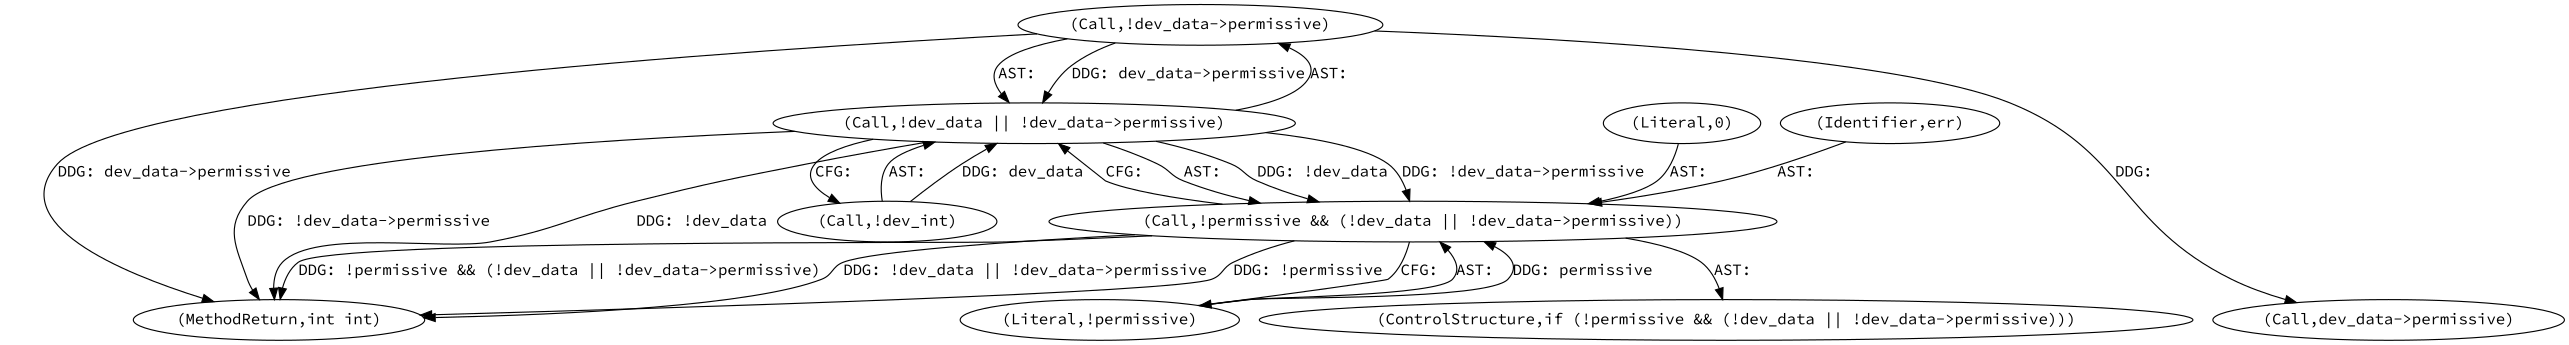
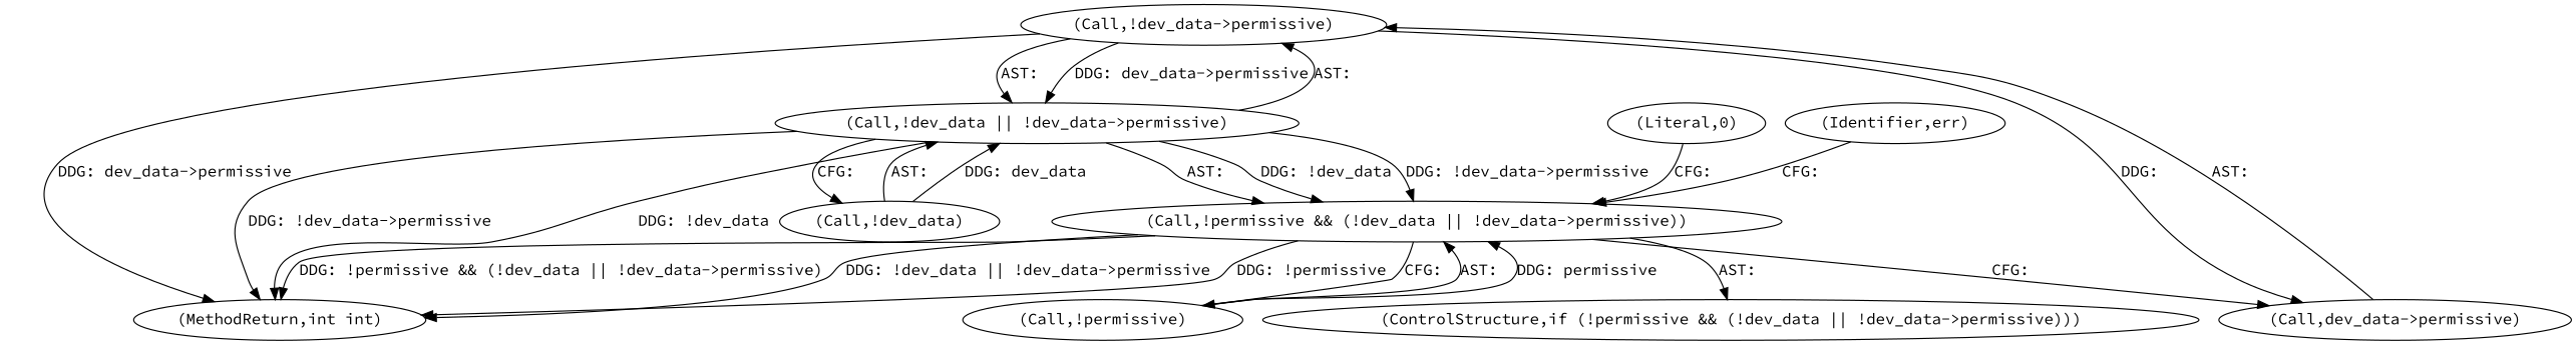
  digraph {
    fontname="Source Code Pro"
    node [fontname="Source Code Pro"]
    edge [fontname="Source Code Pro"]
    n1 [label="(Call,!dev_data->permissive)"]
    n2 [label="(Call,!dev_data || !dev_data->permissive)"]
    n3 [label="(MethodReturn,int int)"]
    n4 [label="(Call,dev_data->permissive)"]
    n5 [label="(Call,!permissive && (!dev_data || !dev_data->permissive))"]
-   n6 [label="(Call,!dev_int)"]
-   n7 [label="(Literal,!permissive)"]
+   n6 [label="(Call,!dev_data)"]
+   n7 [label="(Call,!permissive)"]
    n8 [label="(ControlStructure,if (!permissive && (!dev_data || !dev_data->permissive)))"]
    n9 [label="(Literal,0)"]
    n10 [label="(Identifier,err)"]
    n1 -> n2 [label="AST: "]
    n1 -> n2 [label="DDG: dev_data->permissive"]
    n1 -> n3 [label="DDG: dev_data->permissive"]
    n1 -> n4 [label="DDG: "]
    n2 -> n1 [label="AST: "]
    n2 -> n3 [label="DDG: !dev_data->permissive"]
    n2 -> n3 [label="DDG: !dev_data"]
    n2 -> n5 [label="AST: "]
    n2 -> n5 [label="DDG: !dev_data"]
    n2 -> n5 [label="DDG: !dev_data->permissive"]
    n2 -> n6 [label="CFG: "]
-   n5 -> n2 [label="CFG: "]
+   n4 -> n1 [label="AST: "]
+   n5 -> n4 [label="CFG: "]
    n5 -> n3 [label="DDG: !permissive"]
    n5 -> n3 [label="DDG: !permissive && (!dev_data || !dev_data->permissive)"]
    n5 -> n3 [label="DDG: !dev_data || !dev_data->permissive"]
    n5 -> n7 [label="CFG: "]
    n5 -> n8 [label="AST: "]
    n6 -> n2 [label="AST: "]
    n6 -> n2 [label="DDG: dev_data"]
    n7 -> n5 [label="AST: "]
    n7 -> n5 [label="DDG: permissive"]
-   n9 -> n5 [label="AST: "]
-   n10 -> n5 [label="AST: "]
+   n9 -> n5 [label="CFG: "]
+   n10 -> n5 [label="CFG: "]
  }
